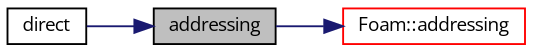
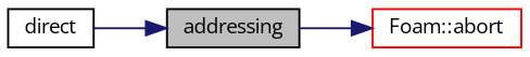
  digraph {
    fontname="Open Sans"
    rankdir=LR
    node [color=black fontname="Open Sans" fontsize=10 shape=record]
    edge [color=midnightblue fontname="Open Sans" fontsize=10 labelfontname=Helvetica labelfontsize=10 style=solid]
    n1 [fillcolor=grey75 fontcolor=black height=0.2 label=addressing style=filled width=0.4]
-   n2 [color=red height=0.2 label="Foam::addressing" width=0.4]
+   n2 [color=red height=0.2 label="Foam::abort" width=0.4]
    n3 [height=0.2 label=direct width=0.4]
    n1 -> n2
    n3 -> n1
  }
